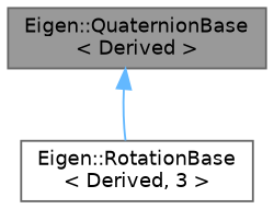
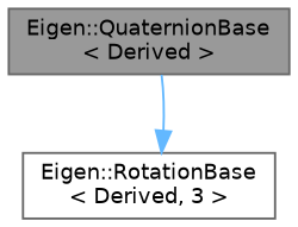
  digraph {
    node [color=gray40 fontname=Helvetica fontsize=10 shape=box style=filled]
    n1 [fillcolor=grey60 fontcolor=black height=0.2 label="Eigen::QuaternionBase\l\< Derived \>" width=0.4]
    n2 [fillcolor=white height=0.2 label="Eigen::RotationBase\l\< Derived, 3 \>" width=0.4]
-   n1 -> n2 [color=steelblue1 dir=back fontname=Helvetica fontsize=10 labelfontname=Helvetica labelfontsize=10 style=solid]
+   n2 -> n1 [color=steelblue1 dir=back fontname=Helvetica fontsize=10 labelfontname=Helvetica labelfontsize=10 style=solid]
  }
